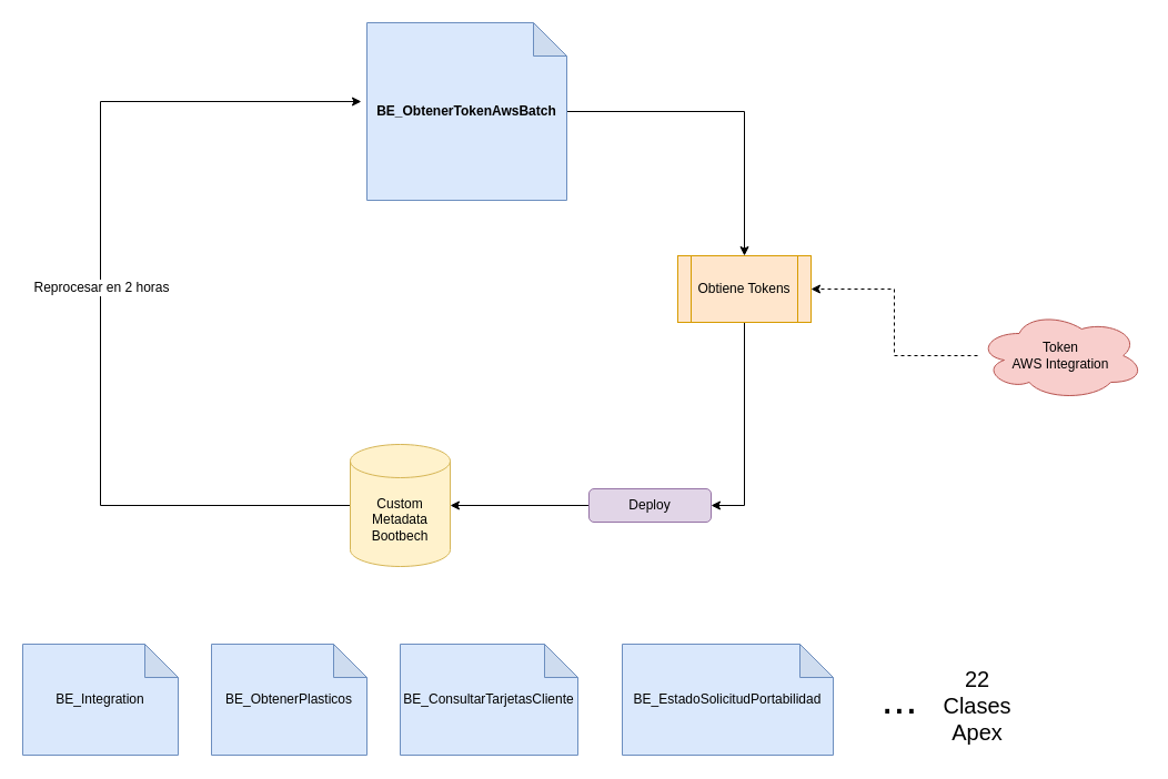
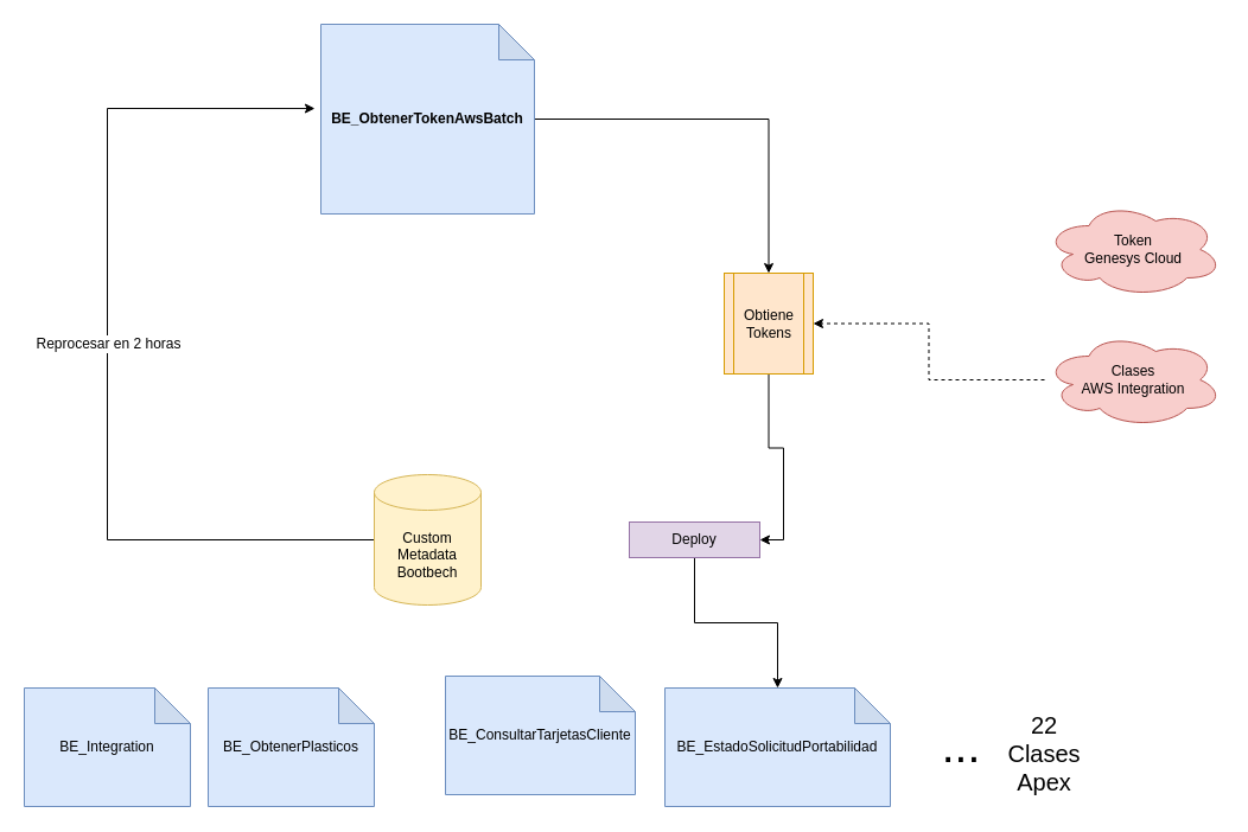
  <mxCell id="0" />
  <mxCell id="1" parent="0" />
  <mxCell id="2" style="edgeStyle=orthogonalEdgeStyle;rounded=0;orthogonalLoop=1;jettySize=auto;html=1;entryX=0.5;entryY=0;entryDx=0;entryDy=0;" edge="1" parent="1" source="3" target="11"><mxGeometry relative="1" as="geometry" /></mxCell>
- <mxCell id="3" value="&lt;b&gt;BE_ObtenerTokenAwsBatch&lt;/b&gt;&lt;br&gt;" style="shape=note;whiteSpace=wrap;html=1;backgroundOutline=1;darkOpacity=0.05;fillColor=#dae8fc;strokeColor=#6c8ebf;" vertex="1" parent="1"><mxGeometry x="330" y="20" width="180" height="160" as="geometry" /></mxCell>
+ <mxCell id="3" value="&lt;b&gt;BE_ObtenerTokenAwsBatch&lt;/b&gt;&lt;br&gt;" style="shape=note;whiteSpace=wrap;html=1;backgroundOutline=1;darkOpacity=0.05;fillColor=#dae8fc;strokeColor=#6c8ebf;" vertex="1" parent="1"><mxGeometry x="270" y="20" width="180" height="160" as="geometry" /></mxCell>
  <mxCell id="4" style="edgeStyle=orthogonalEdgeStyle;rounded=0;orthogonalLoop=1;jettySize=auto;html=1;entryX=-0.028;entryY=0.444;entryDx=0;entryDy=0;entryPerimeter=0;exitX=0;exitY=0.5;exitDx=0;exitDy=0;exitPerimeter=0;" edge="1" parent="1" source="6" target="3"><mxGeometry relative="1" as="geometry"><Array as="points"><mxPoint x="90" y="455" /><mxPoint x="90" y="91" /></Array></mxGeometry></mxCell>
  <mxCell id="5" value="&lt;font style=&quot;font-size: 12px;&quot;&gt;Reprocesar en 2 horas&lt;/font&gt;" style="edgeLabel;html=1;align=center;verticalAlign=middle;resizable=0;points=[];" vertex="1" connectable="0" parent="4"><mxGeometry x="0.024" relative="1" as="geometry"><mxPoint as="offset" /></mxGeometry></mxCell>
  <mxCell id="6" value="Custom Metadata&lt;br&gt;Bootbech" style="shape=cylinder3;whiteSpace=wrap;html=1;boundedLbl=1;backgroundOutline=1;size=15;fillColor=#fff2cc;strokeColor=#d6b656;" vertex="1" parent="1"><mxGeometry x="315" y="400" width="90" height="110" as="geometry" /></mxCell>
+ <mxCell id="7" value="Token&lt;br&gt;Genesys Cloud" style="ellipse;shape=cloud;whiteSpace=wrap;html=1;fillColor=#f8cecc;strokeColor=#b85450;" vertex="1" parent="1"><mxGeometry x="880" y="170" width="150" height="80" as="geometry" /></mxCell>
  <mxCell id="8" style="edgeStyle=orthogonalEdgeStyle;rounded=0;orthogonalLoop=1;jettySize=auto;html=1;entryX=1;entryY=0.5;entryDx=0;entryDy=0;dashed=1;" edge="1" parent="1" source="9" target="11"><mxGeometry relative="1" as="geometry" /></mxCell>
- <mxCell id="9" value="Token&lt;br&gt;AWS Integration" style="ellipse;shape=cloud;whiteSpace=wrap;html=1;fillColor=#f8cecc;strokeColor=#b85450;" vertex="1" parent="1"><mxGeometry x="880" y="280" width="150" height="80" as="geometry" /></mxCell>
+ <mxCell id="9" value="Clases&lt;br&gt;AWS Integration" style="ellipse;shape=cloud;whiteSpace=wrap;html=1;fillColor=#f8cecc;strokeColor=#b85450;" vertex="1" parent="1"><mxGeometry x="880" y="280" width="150" height="80" as="geometry" /></mxCell>
  <mxCell id="10" style="edgeStyle=orthogonalEdgeStyle;rounded=0;orthogonalLoop=1;jettySize=auto;html=1;entryX=1;entryY=0.5;entryDx=0;entryDy=0;" edge="1" parent="1" source="11" target="13"><mxGeometry relative="1" as="geometry" /></mxCell>
- <mxCell id="11" value="Obtiene Tokens" style="shape=process;whiteSpace=wrap;html=1;backgroundOutline=1;fillColor=#ffe6cc;strokeColor=#d79b00;" vertex="1" parent="1"><mxGeometry x="610" y="230" width="120" height="60" as="geometry" /></mxCell>
- <mxCell id="12" style="edgeStyle=orthogonalEdgeStyle;rounded=0;orthogonalLoop=1;jettySize=auto;html=1;entryX=1;entryY=0.5;entryDx=0;entryDy=0;entryPerimeter=0;" edge="1" parent="1" source="13" target="6"><mxGeometry relative="1" as="geometry" /></mxCell>
- <mxCell id="13" value="Deploy" style="rounded=1;whiteSpace=wrap;html=1;fillColor=#e1d5e7;strokeColor=#9673a6;" vertex="1" parent="1"><mxGeometry x="530" y="440" width="110" height="30" as="geometry" /></mxCell>
+ <mxCell id="11" value="Obtiene Tokens" style="shape=process;whiteSpace=wrap;html=1;backgroundOutline=1;fillColor=#ffe6cc;strokeColor=#d79b00;" vertex="1" parent="1"><mxGeometry x="610" y="230" width="75" height="85" as="geometry" /></mxCell>
+ <mxCell id="12" style="edgeStyle=orthogonalEdgeStyle;rounded=0;orthogonalLoop=1;jettySize=auto;html=1;" edge="1" parent="1" source="13" target="17"><mxGeometry relative="1" as="geometry" /></mxCell>
+ <mxCell id="13" value="Deploy" style="whiteSpace=wrap;html=1;fillColor=#e1d5e7;strokeColor=#9673a6;rounded=0;" vertex="1" parent="1"><mxGeometry x="530" y="440" width="110" height="30" as="geometry" /></mxCell>
  <mxCell id="14" value="BE_Integration" style="shape=note;whiteSpace=wrap;html=1;backgroundOutline=1;darkOpacity=0.05;fillColor=#dae8fc;strokeColor=#6c8ebf;" vertex="1" parent="1"><mxGeometry x="20" y="580" width="140" height="100" as="geometry" /></mxCell>
- <mxCell id="15" value="BE_ObtenerPlasticos" style="shape=note;whiteSpace=wrap;html=1;backgroundOutline=1;darkOpacity=0.05;fillColor=#dae8fc;strokeColor=#6c8ebf;" vertex="1" parent="1"><mxGeometry x="190" y="580" width="140" height="100" as="geometry" /></mxCell>
- <mxCell id="16" value="BE_ConsultarTarjetasCliente" style="shape=note;whiteSpace=wrap;html=1;backgroundOutline=1;darkOpacity=0.05;fillColor=#dae8fc;strokeColor=#6c8ebf;" vertex="1" parent="1"><mxGeometry x="360" y="580" width="160" height="100" as="geometry" /></mxCell>
+ <mxCell id="15" value="BE_ObtenerPlasticos" style="shape=note;whiteSpace=wrap;html=1;backgroundOutline=1;darkOpacity=0.05;fillColor=#dae8fc;strokeColor=#6c8ebf;" vertex="1" parent="1"><mxGeometry x="175" y="580" width="140" height="100" as="geometry" /></mxCell>
+ <mxCell id="16" value="BE_ConsultarTarjetasCliente" style="shape=note;whiteSpace=wrap;html=1;backgroundOutline=1;darkOpacity=0.05;fillColor=#dae8fc;strokeColor=#6c8ebf;" vertex="1" parent="1"><mxGeometry x="375" y="570" width="160" height="100" as="geometry" /></mxCell>
  <mxCell id="17" value="BE_EstadoSolicitudPortabilidad" style="shape=note;whiteSpace=wrap;html=1;backgroundOutline=1;darkOpacity=0.05;fillColor=#dae8fc;strokeColor=#6c8ebf;" vertex="1" parent="1"><mxGeometry x="560" y="580" width="190" height="100" as="geometry" /></mxCell>
  <mxCell id="18" value="&lt;font style=&quot;font-size: 39px;&quot;&gt;...&lt;/font&gt;" style="text;html=1;strokeColor=none;fillColor=none;align=center;verticalAlign=middle;whiteSpace=wrap;rounded=0;" vertex="1" parent="1"><mxGeometry x="780" y="615" width="60" height="30" as="geometry" /></mxCell>
  <mxCell id="19" value="&lt;font style=&quot;font-size: 20px;&quot;&gt;22 Clases Apex&lt;/font&gt;" style="text;html=1;strokeColor=none;fillColor=none;align=center;verticalAlign=middle;whiteSpace=wrap;rounded=0;" vertex="1" parent="1"><mxGeometry x="850" y="620" width="60" height="30" as="geometry" /></mxCell>
